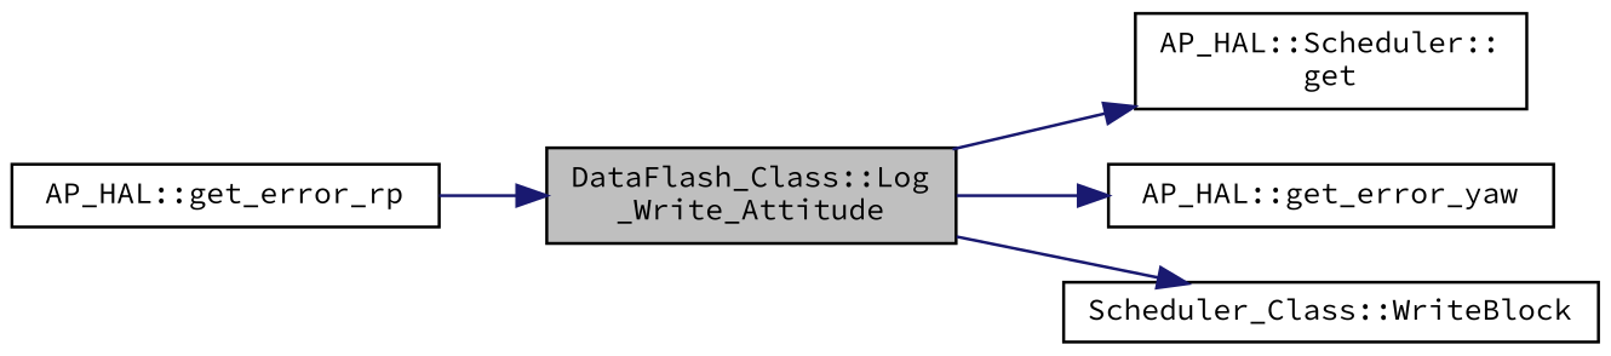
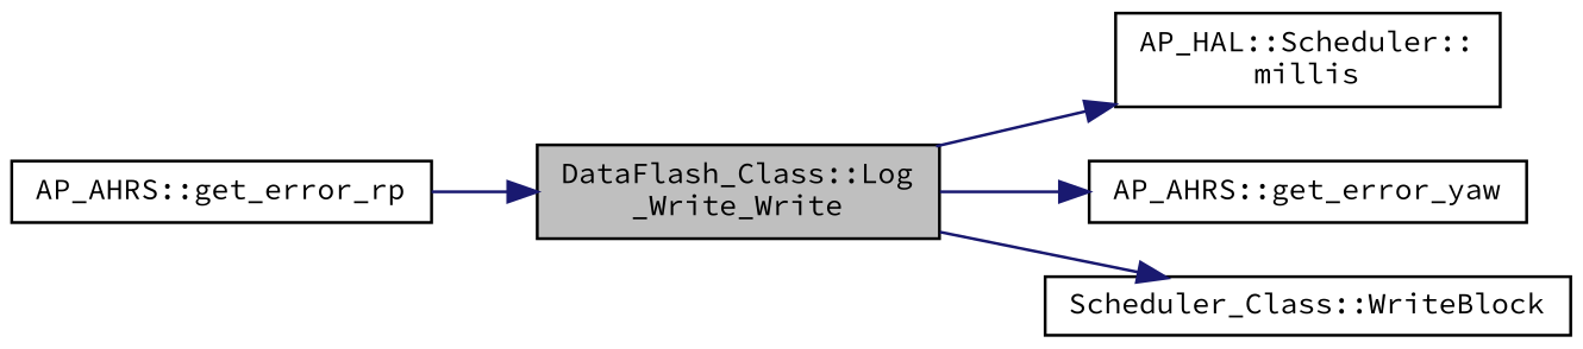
  digraph {
    fontname="Source Code Pro"
    rankdir=LR
    node [color=black fillcolor=white fontname="Source Code Pro" fontsize=10 shape=record style=filled]
    edge [color=midnightblue fontname="Source Code Pro" fontsize=10 labelfontname=Helvetica labelfontsize=10 style=solid]
-   n1 [fillcolor=grey75 fontcolor=black height=0.2 label="DataFlash_Class::Log\l_Write_Attitude" width=0.4]
-   n2 [height=0.2 label="AP_HAL::Scheduler::\lget" width=0.4]
-   n3 [height=0.2 label="AP_HAL::get_error_yaw" width=0.4]
+   n1 [fillcolor=grey75 fontcolor=black height=0.2 label="DataFlash_Class::Log\l_Write_Write" width=0.4]
+   n2 [height=0.2 label="AP_HAL::Scheduler::\lmillis" width=0.4]
+   n3 [height=0.2 label="AP_AHRS::get_error_yaw" width=0.4]
    n4 [height=0.2 label="Scheduler_Class::WriteBlock" width=0.4]
-   n5 [height=0.2 label="AP_HAL::get_error_rp" width=0.4]
+   n5 [height=0.2 label="AP_AHRS::get_error_rp" width=0.4]
    n1 -> n2
    n1 -> n3
    n1 -> n4
    n5 -> n1
  }
